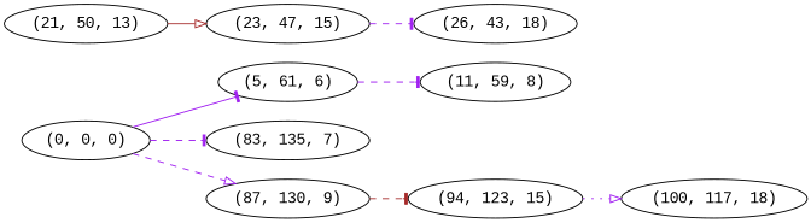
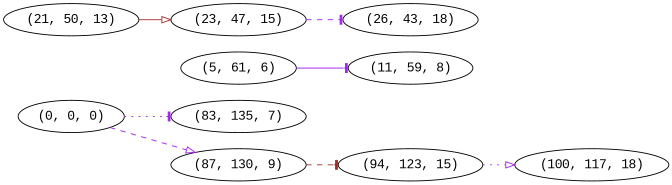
  digraph {
    fontname="Liberation Mono"
    rankdir=LR
    node [fontname="Liberation Mono"]
    edge [arrowhead=tee color=purple fontname="Liberation Mono" style=solid]
    n1 [label="(5, 61, 6)"]
    "(0, 0, 0)"
    "(83, 135, 7)"
    "(87, 130, 9)"
    "(11, 59, 8)"
    "(21, 50, 13)"
    "(23, 47, 15)"
    "(26, 43, 18)"
    "(94, 123, 15)"
    "(100, 117, 18)"
-   n1 -> "(11, 59, 8)" [style=dashed]
-   "(0, 0, 0)" -> n1
-   "(0, 0, 0)" -> "(83, 135, 7)" [style=dashed]
+   n1 -> "(11, 59, 8)"
+   "(0, 0, 0)" -> "(83, 135, 7)" [style=dotted]
    "(0, 0, 0)" -> "(87, 130, 9)" [arrowhead=onormal style=dashed]
    "(87, 130, 9)" -> "(94, 123, 15)" [color=brown style=dashed]
    "(21, 50, 13)" -> "(23, 47, 15)" [arrowhead=onormal color=brown]
    "(23, 47, 15)" -> "(26, 43, 18)" [style=dashed]
    "(94, 123, 15)" -> "(100, 117, 18)" [arrowhead=onormal style=dotted]
  }
